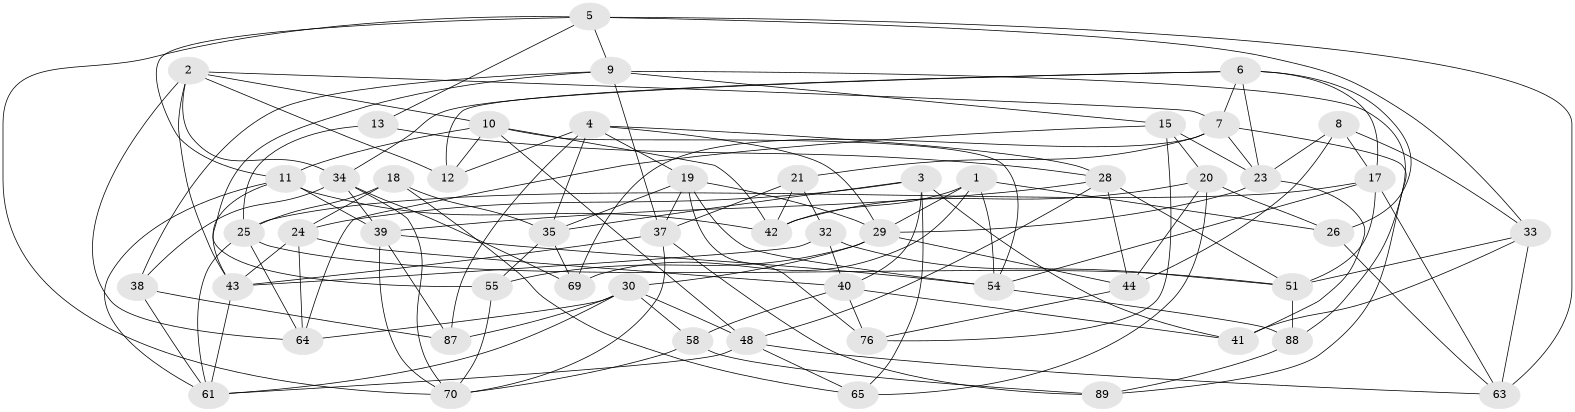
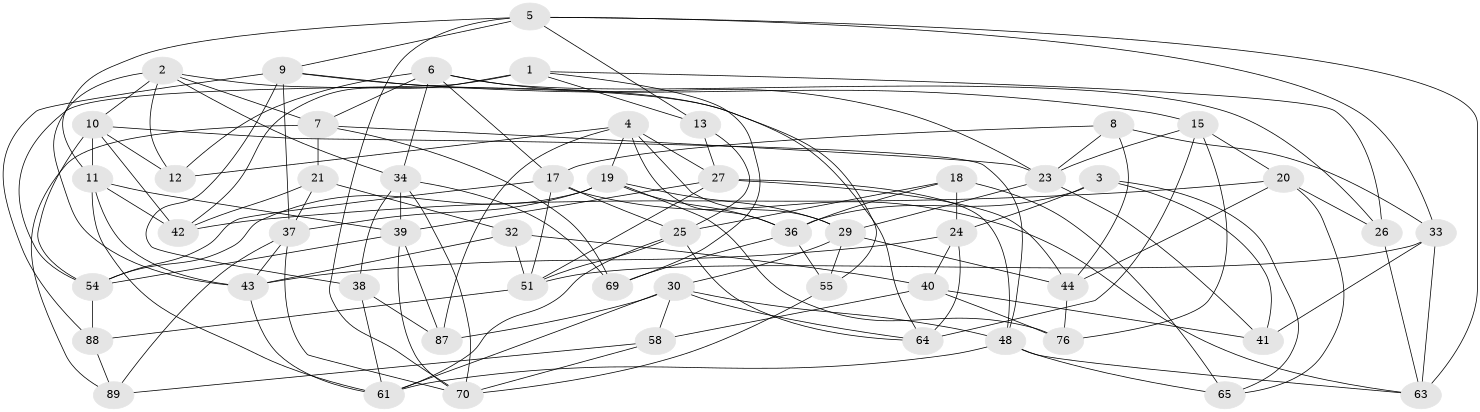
  graph {
    node [color=gray90 style=filled]
    1 [super="+72"]
    13
    26
    42 [super="+47"]
    54 [super="+75"]
    69
-   28 [super="+49"]
+   28 [super="+49" label=27]
    25 [super="+52"]
    63 [super="+66"]
    88
    2 [super="+14"]
    7 [super="+71"]
    10 [super="+22"]
    12
    34 [super="+77"]
    43 [super="+83"]
    64 [super="+86"]
    23 [super="+80"]
    21
    89
    11 [super="+67"]
    48 [super="+60"]
    70 [super="+82"]
    38
    39 [super="+85"]
    61 [super="+81"]
    3 [super="+50"]
    24 [super="+78"]
-   36 [super="+87" label=35]
+   36 [super="+87"]
    40 [super="+46"]
    41
    65
    15 [super="+56"]
    20 [super="+59"]
    76
    55
    58
    4 [super="+35"]
    19 [super="+27"]
    29 [super="+68"]
    n41 [label=87]
    37 [super="+62"]
    44 [super="+73"]
    51 [super="+84"]
    30 [super="+53"]
    5 [super="+16"]
    9 [super="+31"]
    33 [super="+79"]
    6 [super="+45"]
    17 [super="+74"]
    32
    8
    18
-   1 -- 29
+   1 -- 13
    1 -- 26
    1 -- 42 [weight=2]
    1 -- 54
    1 -- 69
    13 -- 28
    13 -- 25
    26 -- 63
    54 -- 88
    28 -- 48
    28 -- 39
    28 -- 44
    28 -- 51
    25 -- 64
    25 -- 61
    25 -- 51
    88 -- 89
    2 -- 7
    2 -- 10
    2 -- 12
    2 -- 34
    2 -- 43
    2 -- 64
    7 -- 69
    7 -- 23
    7 -- 21
    7 -- 89
    10 -- 42
    10 -- 54
    10 -- 12
    10 -- 11
    10 -- 48
    34 -- 69
    34 -- 70
    34 -- 38
    34 -- 39
    43 -- 61
    23 -- 41
    23 -- 29
    21 -- 42
    21 -- 37
    21 -- 32
    11 -- 42
    11 -- 43
    11 -- 39
    11 -- 61
    48 -- 63
    48 -- 61
    48 -- 65
    38 -- 61
    38 -- n41
    39 -- 54
    39 -- 70
    39 -- n41
    3 -- 24
    3 -- 36
-   3 -- 40
    3 -- 41
    3 -- 65
    24 -- 43
    24 -- 64 [weight=2]
    24 -- 40
    36 -- 69
    36 -- 55
    40 -- 41
    40 -- 76
    40 -- 58
    15 -- 64
    15 -- 23
    15 -- 20
    15 -- 76
    20 -- 26
    20 -- 42
    20 -- 65
    20 -- 44 [weight=2]
    55 -- 70
    58 -- 89
    58 -- 70
    4 -- 28
    4 -- 12
    4 -- 36
    4 -- 19
    4 -- 29
    4 -- n41
    19 -- 54
    19 -- 36
    19 -- 76
    19 -- 29
    19 -- 37
    29 -- 55
    29 -- 44
    29 -- 30
    37 -- 43
    37 -- 89
    37 -- 70
    44 -- 76
    51 -- 88
    30 -- 64
    30 -- 48
    30 -- 61
    30 -- 58
    30 -- n41
    5 -- 13
    5 -- 63
    5 -- 11
    5 -- 70
    5 -- 9
    5 -- 33
    9 -- 88
    9 -- 38
    9 -- 15
    9 -- 55
    9 -- 37
    33 -- 63 [weight=2]
    33 -- 41
    33 -- 51
    6 -- 26
    6 -- 7
    6 -- 12
    6 -- 34
    6 -- 23
    6 -- 17
    17 -- 54
    17 -- 25
    17 -- 63
    17 -- 51
    32 -- 43
    32 -- 40
    32 -- 51
    8 -- 23
    8 -- 44
    8 -- 33
    8 -- 17
    18 -- 25
    18 -- 24
    18 -- 36
    18 -- 65
  }
